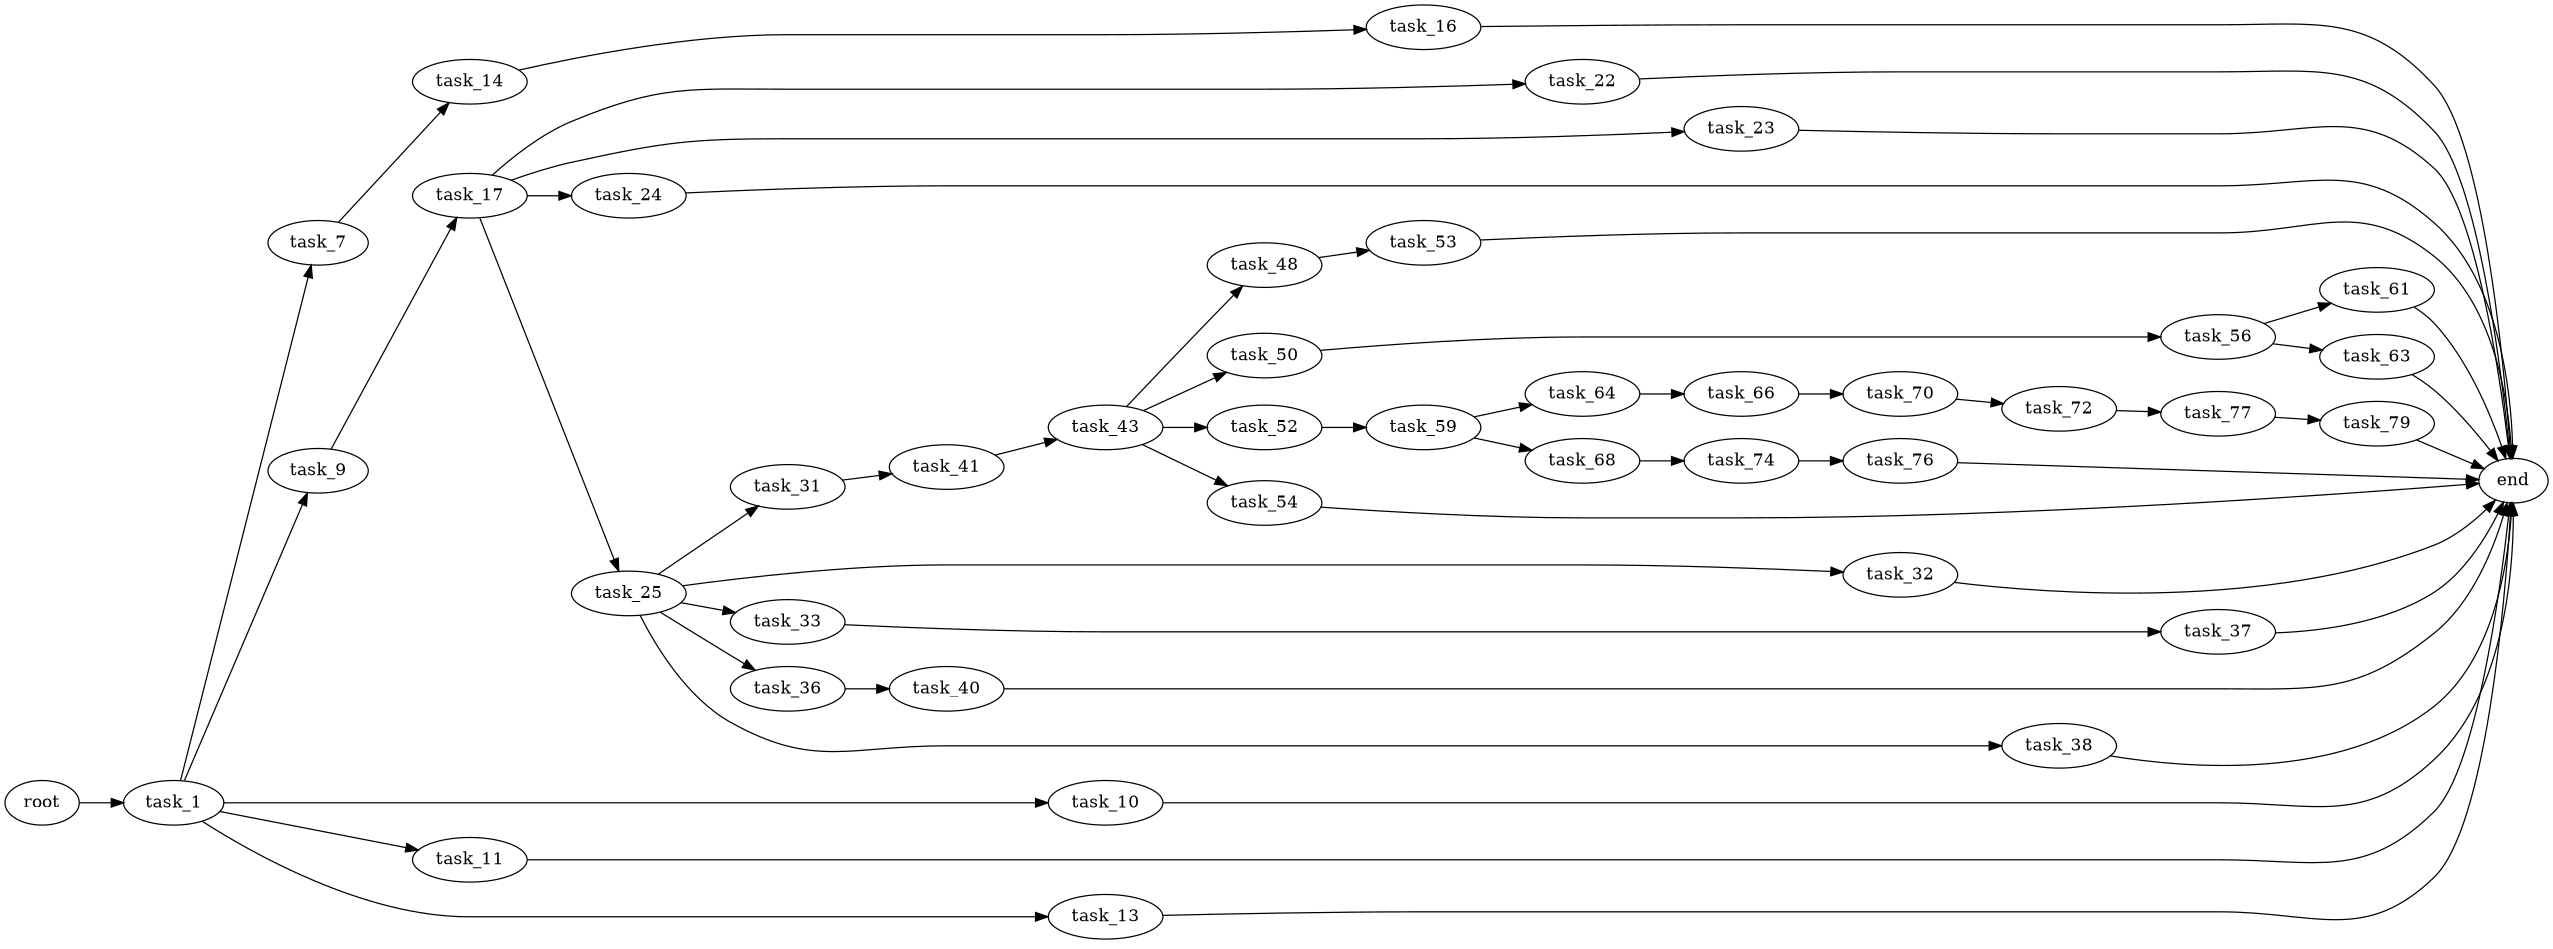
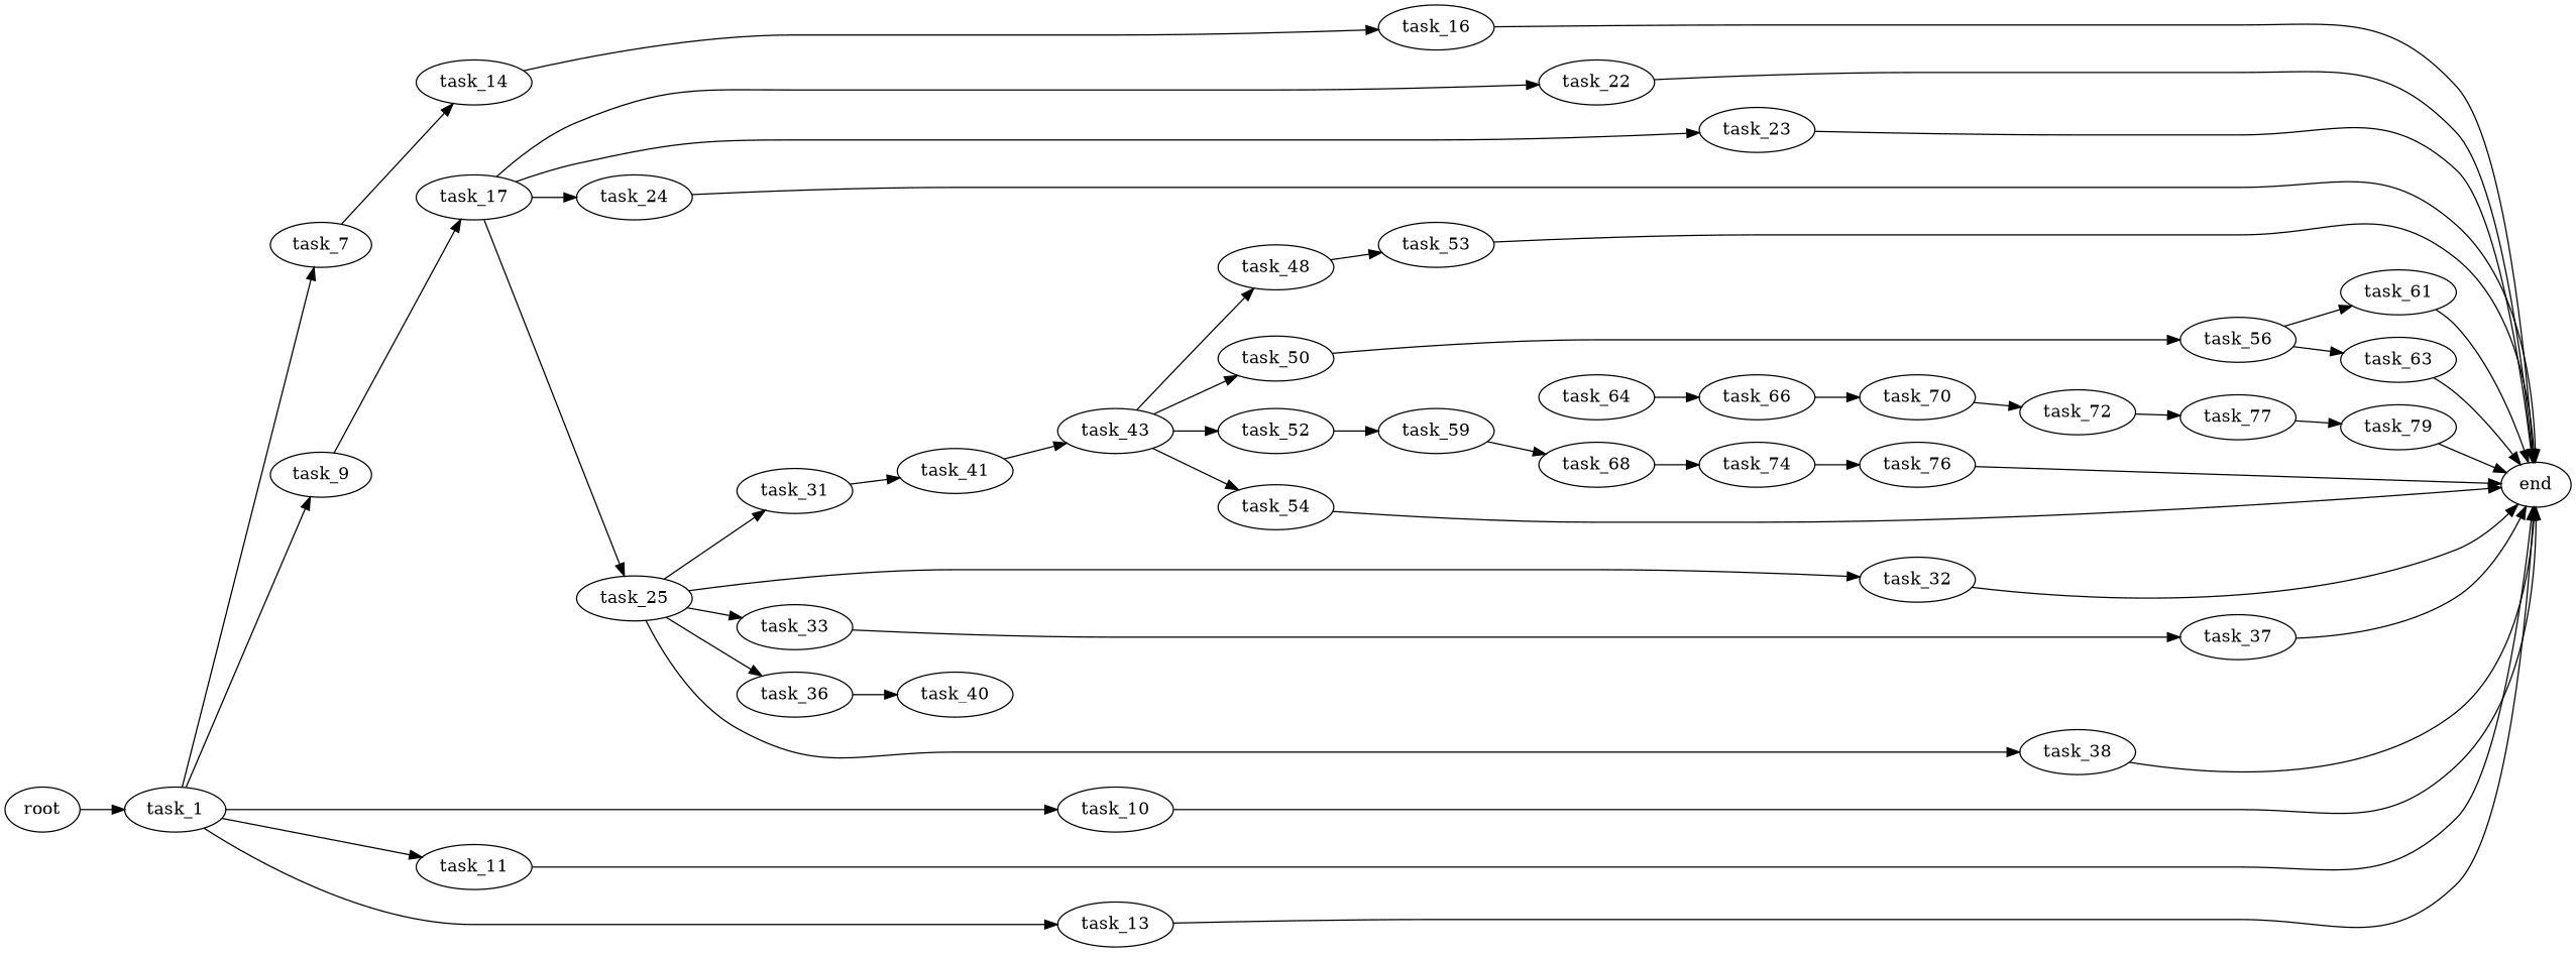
  digraph {
    rankdir=LR
    root
    task_1
    task_7
    task_9
    task_10
    task_11
    task_13
    task_14
    task_17
    end
    task_16
    task_22
    task_23
    task_24
    task_25
    task_31
    task_32
    task_33
    task_36
    task_38
    task_41
    task_37
    task_40
    task_43
    task_48
    task_50
    task_52
    task_54
    task_53
    task_56
    task_59
    n32 [label=task_61]
    task_63
    task_64
    task_68
    task_66
    task_74
    task_70
    task_76
    task_72
    task_77
    task_79
    root -> task_1
    task_1 -> task_7
    task_1 -> task_9
    task_1 -> task_10
    task_1 -> task_11
    task_1 -> task_13
    task_7 -> task_14
    task_9 -> task_17
    task_10 -> end
    task_11 -> end
    task_13 -> end
    task_14 -> task_16
    task_17 -> task_22
    task_17 -> task_23
    task_17 -> task_24
    task_17 -> task_25
    task_16 -> end
    task_22 -> end
    task_23 -> end
    task_24 -> end
    task_25 -> task_31
    task_25 -> task_32
    task_25 -> task_33
    task_25 -> task_36
    task_25 -> task_38
    task_31 -> task_41
    task_32 -> end
    task_33 -> task_37
    task_36 -> task_40
    task_38 -> end
    task_41 -> task_43
    task_37 -> end
-   task_40 -> end
    task_43 -> task_48
    task_43 -> task_50
    task_43 -> task_52
    task_43 -> task_54
    task_48 -> task_53
    task_50 -> task_56
    task_52 -> task_59
    task_54 -> end
    task_53 -> end
    task_56 -> n32
    task_56 -> task_63
-   task_59 -> task_64
    task_59 -> task_68
    n32 -> end
    task_63 -> end
    task_64 -> task_66
    task_68 -> task_74
    task_66 -> task_70
    task_74 -> task_76
    task_70 -> task_72
    task_76 -> end
    task_72 -> task_77
    task_77 -> task_79
    task_79 -> end
  }
